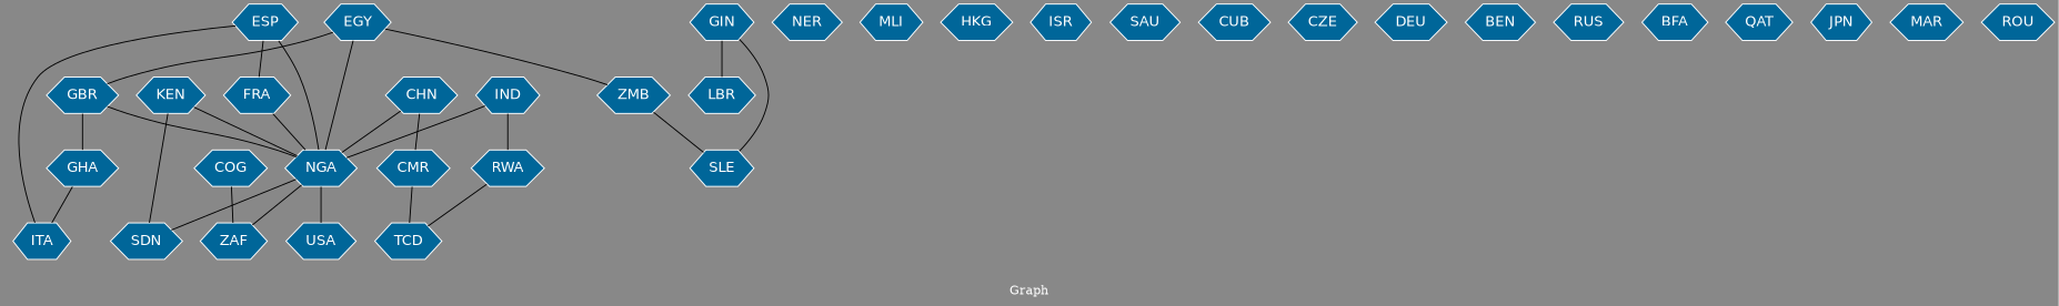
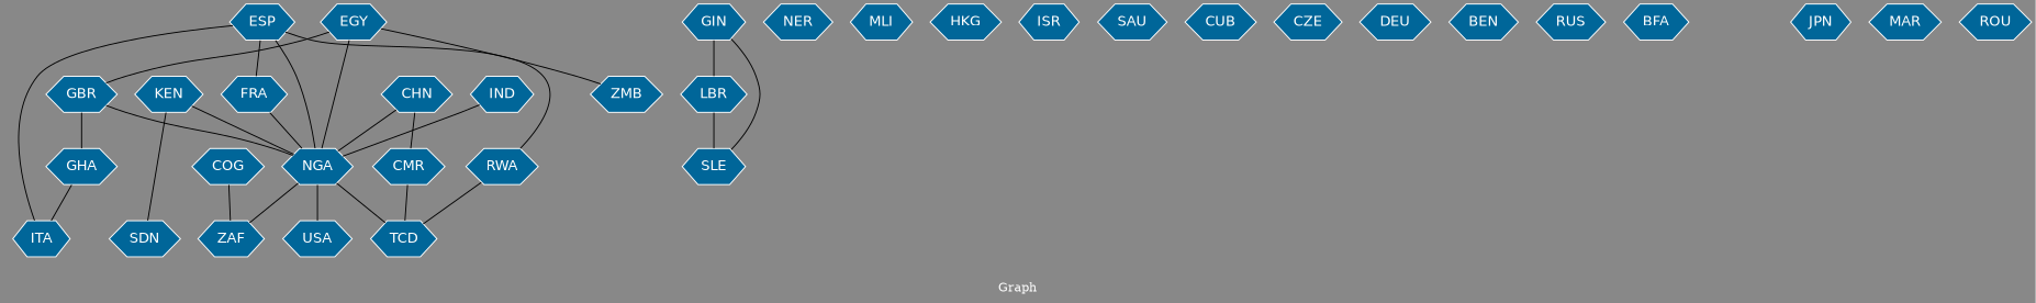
  graph {
    bgcolor="#888888"
    fontcolor=white
    fontsize=12
    label="Graph"
    node [color=white fillcolor="#006699" fontcolor=white fontname=Helvetica shape=hexagon style=filled]
    edge [arrowhead=open color=black fontcolor=white fontname=Courier fontsize=12 weight=1]
    n1 [label=NGA]
    n2 [label=USA]
    n3 [label=SDN]
    n4 [label=ZAF]
    n5 [label=ESP]
    n6 [label=RWA]
    n7 [label=FRA]
    n8 [label=ITA]
    n9 [label=TCD]
    n10 [label=KEN]
    n11 [label=LBR]
    n12 [label=SLE]
    n13 [label=ZMB]
    n14 [label=CMR]
    n15 [label=CHN]
    n16 [label=NER]
    n17 [label=GBR]
    n18 [label=GHA]
    n19 [label=MLI]
    n20 [label=HKG]
    n21 [label=ISR]
    n22 [label=IND]
    n23 [label=SAU]
    n24 [label=CUB]
    n25 [label=CZE]
    n26 [label=DEU]
    n27 [label=COG]
    n28 [label=BEN]
    n29 [label=RUS]
    n30 [label=BFA]
    n31 [label=GIN]
    n32 [label=EGY]
-   n33 [label=QAT]
    n34 [label=JPN]
    n35 [label=MAR]
    n36 [label=ROU]
    n1 -- n2 [weight=15]
-   n1 -- n3 [weight=4]
+   n1 -- n9 [weight=4]
    n1 -- n4 [weight=4]
    n5 -- n1
-   n22 -- n6
+   n5 -- n6
    n5 -- n7
    n5 -- n8
    n6 -- n9
    n7 -- n1
    n10 -- n1 [weight=2]
    n10 -- n3
-   n13 -- n12 [weight=2]
+   n11 -- n12 [weight=2]
    n14 -- n9
    n15 -- n1 [weight=2]
    n15 -- n14
    n17 -- n1 [weight=4]
    n17 -- n18
    n18 -- n8
    n22 -- n1 [weight=2]
    n27 -- n4
    n31 -- n11 [weight=2]
    n31 -- n12
    n32 -- n1
    n32 -- n13
    n32 -- n17
  }
